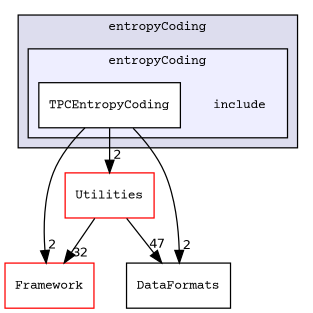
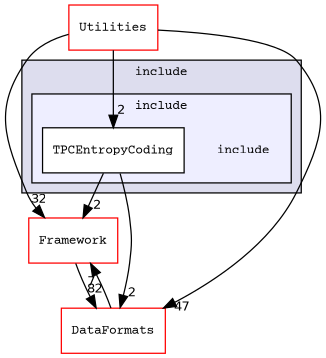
  digraph {
    compound=true
    fontname="Courier Prime"
    node [fontname="Courier Prime" fontsize=10 shape=box color=red]
    edge [headlabel=2 labeldistance=1.5 labelfontname=Helvetica labelfontsize=10 fontname="Courier Prime"]
    n1 [label=include shape=plaintext color=""]
    n2 [color=black fillcolor=white label=TPCEntropyCoding style=filled]
    n3 [label=Utilities]
    n4 [label=Framework]
-   n5 [color=black label=DataFormats]
+   n5 [label=DataFormats]
    subgraph cluster_1 {
      bgcolor="#ddddee"
      fontsize=10
-     label=entropyCoding
+     label=include
      pencolor=black
      subgraph cluster_2 {
        bgcolor="#eeeeff"
        fontsize=10
        pencolor=black
        n1
        n2
      }
    }
-   n2 -> n3
+   n3 -> n2
    n2 -> n4
    n2 -> n5
    n3 -> n4 [headlabel=32]
    n3 -> n5 [headlabel=47]
+   n4 -> n5 [headlabel=82]
+   n5 -> n4 [headlabel=7]
  }
